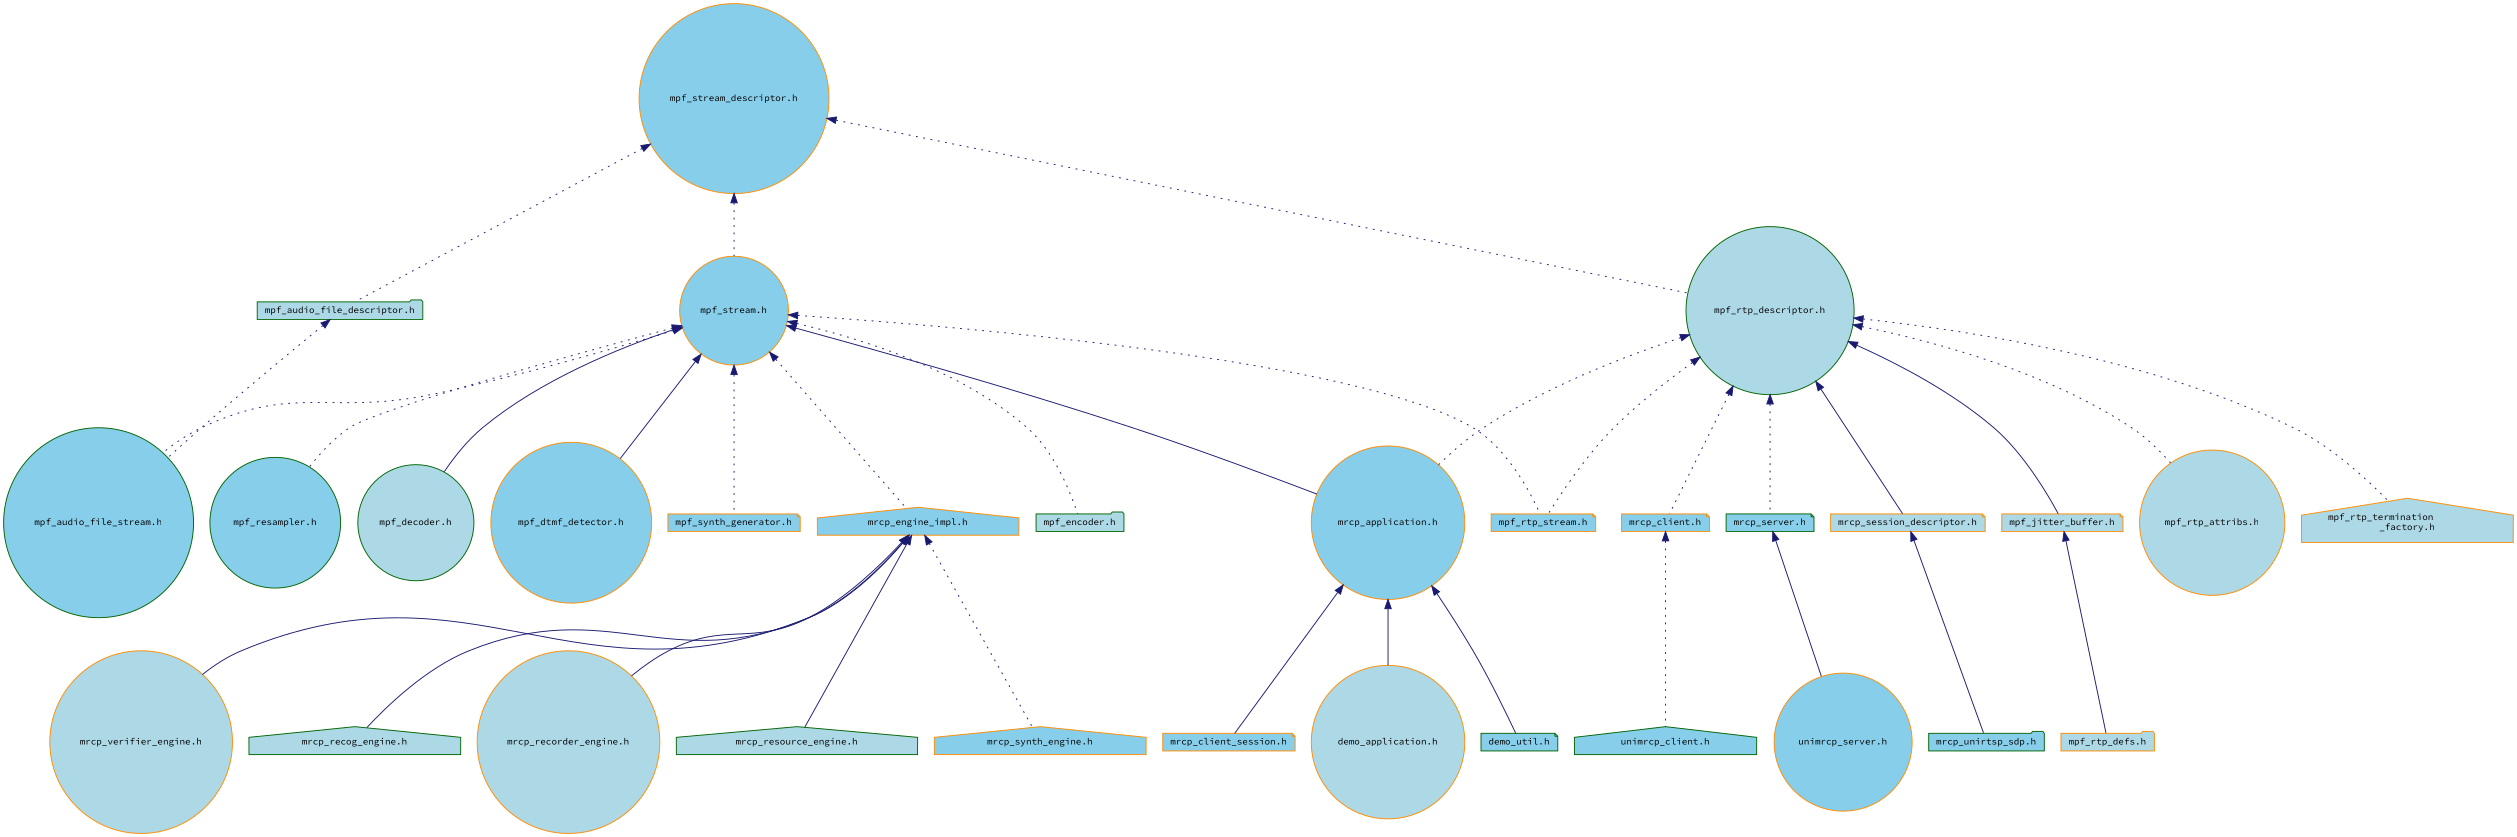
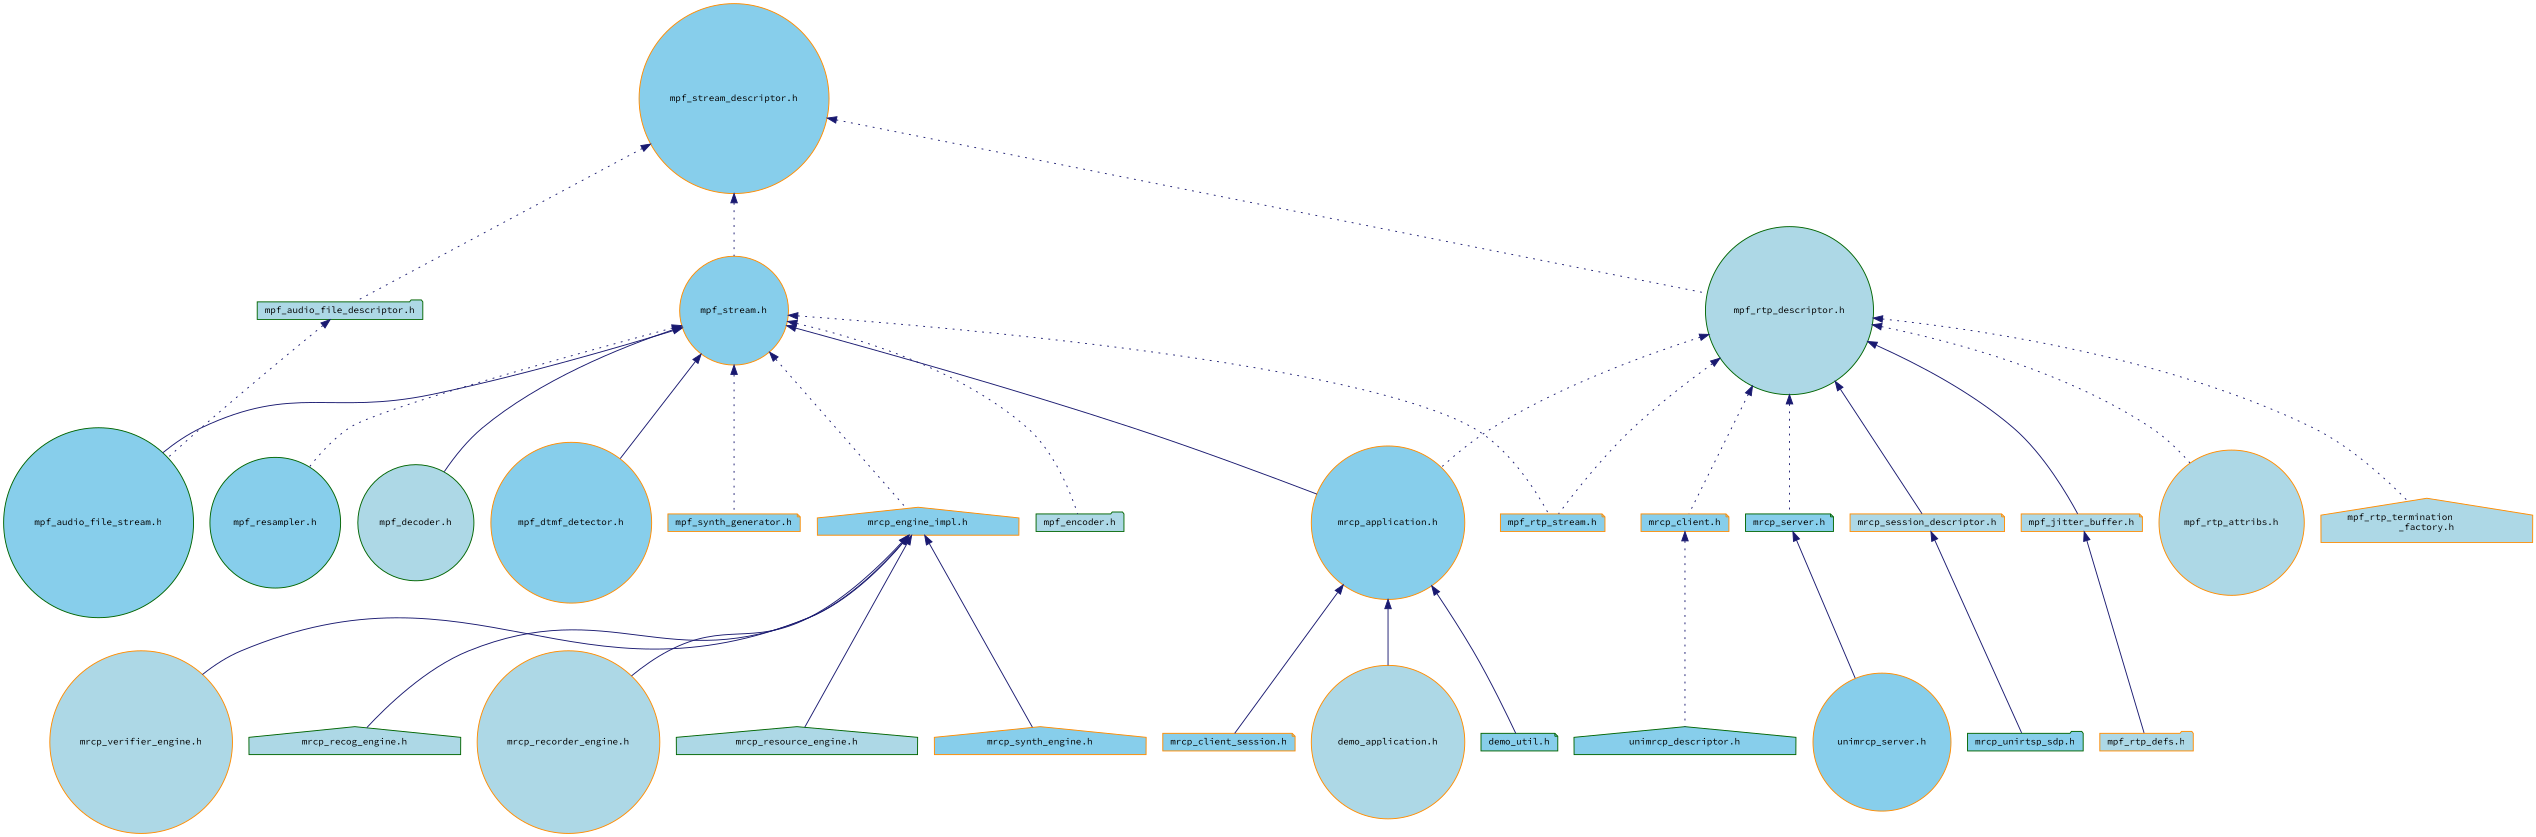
  digraph {
    fontname="Source Code Pro"
    node [color=darkorange fillcolor=skyblue fontname="Source Code Pro" fontsize=10 shape=circle style=filled]
    edge [color=midnightblue dir=back fontname="Source Code Pro" fontsize=10 labelfontname=Helvetica labelfontsize=10 style=dotted]
    n1 [fontcolor=black height=0.2 label="mpf_stream_descriptor.h" width=0.4]
    n2 [color=darkgreen fillcolor=lightblue height=0.2 label="mpf_audio_file_descriptor.h" shape=folder width=0.4]
    n3 [height=0.2 label="mpf_stream.h" width=0.4]
    n4 [color=darkgreen fillcolor=lightblue height=0.2 label="mpf_rtp_descriptor.h" width=0.4]
    n5 [color=darkgreen height=0.2 label="mpf_audio_file_stream.h" width=0.4]
    n6 [color=darkgreen fillcolor=lightblue height=0.2 label="mpf_decoder.h" width=0.4]
    n7 [height=0.2 label="mpf_dtmf_detector.h" width=0.4]
    n8 [height=0.2 label="mpf_synth_generator.h" shape=note width=0.4]
    n9 [color=darkgreen fillcolor=lightblue height=0.2 label="mpf_encoder.h" shape=folder width=0.4]
    n10 [color=darkgreen height=0.2 label="mpf_resampler.h" width=0.4]
    n11 [height=0.2 label="mpf_rtp_stream.h" shape=note width=0.4]
    n12 [height=0.2 label="mrcp_application.h" width=0.4]
    n13 [height=0.2 label="mrcp_engine_impl.h" shape=house width=0.4]
    n14 [fillcolor=lightblue height=0.2 label="mpf_jitter_buffer.h" shape=note width=0.4]
    n15 [fillcolor=lightblue height=0.2 label="mpf_rtp_attribs.h" width=0.4]
    n16 [fillcolor=lightblue height=0.2 label="mpf_rtp_termination\l_factory.h" shape=house width=0.4]
    n17 [height=0.2 label="mrcp_client.h" shape=note width=0.4]
    n18 [color=darkgreen height=0.2 label="mrcp_server.h" shape=note width=0.4]
    n19 [fillcolor=lightblue height=0.2 label="mrcp_session_descriptor.h" shape=note width=0.4]
    n20 [height=0.2 label="mrcp_client_session.h" shape=note width=0.4]
    n21 [fillcolor=lightblue height=0.2 label="demo_application.h" width=0.4]
    n22 [color=darkgreen height=0.2 label="demo_util.h" shape=note width=0.4]
    n23 [color=darkgreen fillcolor=lightblue height=0.2 label="mrcp_recog_engine.h" shape=house width=0.4]
    n24 [fillcolor=lightblue height=0.2 label="mrcp_recorder_engine.h" width=0.4]
    n25 [color=darkgreen fillcolor=lightblue height=0.2 label="mrcp_resource_engine.h" shape=house width=0.4]
    n26 [height=0.2 label="mrcp_synth_engine.h" shape=house width=0.4]
    n27 [fillcolor=lightblue height=0.2 label="mrcp_verifier_engine.h" width=0.4]
    n28 [fillcolor=lightblue height=0.2 label="mpf_rtp_defs.h" shape=folder width=0.4]
-   n29 [color=darkgreen height=0.2 label="unimrcp_client.h" shape=house width=0.4]
+   n29 [color=darkgreen height=0.2 label="unimrcp_descriptor.h" shape=house width=0.4]
    n30 [height=0.2 label="unimrcp_server.h" width=0.4]
    n31 [color=darkgreen height=0.2 label="mrcp_unirtsp_sdp.h" shape=folder width=0.4]
    n1 -> n2
    n1 -> n3
    n1 -> n4
    n2 -> n5
-   n3 -> n5
+   n3 -> n5 [style=solid]
    n3 -> n6 [style=solid]
    n3 -> n7 [style=solid]
    n3 -> n8
    n3 -> n9
    n3 -> n10
    n3 -> n11
    n3 -> n12 [style=solid]
    n3 -> n13
    n4 -> n11
    n4 -> n12
    n4 -> n14 [style=solid]
    n4 -> n15
    n4 -> n16
    n4 -> n17
    n4 -> n18
    n4 -> n19 [style=solid]
    n12 -> n20 [style=solid]
    n12 -> n21 [style=solid]
    n12 -> n22 [style=solid]
    n13 -> n23 [style=solid]
    n13 -> n24 [style=solid]
    n13 -> n25 [style=solid]
-   n13 -> n26
+   n13 -> n26 [style=solid]
    n13 -> n27 [style=solid]
    n14 -> n28 [style=solid]
    n17 -> n29
    n18 -> n30 [style=solid]
    n19 -> n31 [style=solid]
  }
